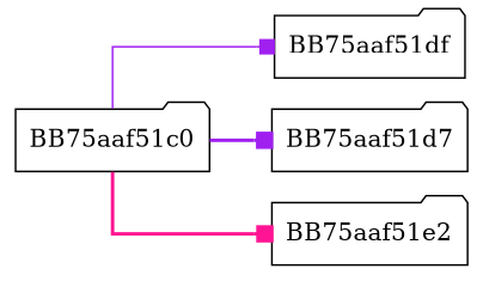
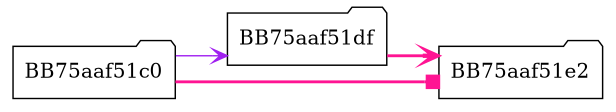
  digraph {
    rankdir=LR
    splines=ortho
    node [shape=folder]
    edge [arrowhead=vee color=purple style=bold]
    BB75aaf51c0
    BB75aaf51df
-   BB75aaf51d7
    BB75aaf51e2
-   BB75aaf51c0 -> BB75aaf51df [arrowhead=box style=solid]
-   BB75aaf51c0 -> BB75aaf51d7 [arrowhead=box]
+   BB75aaf51c0 -> BB75aaf51df [style=solid]
    BB75aaf51c0 -> BB75aaf51e2 [arrowhead=box color=deeppink]
+   BB75aaf51df -> BB75aaf51e2 [color=deeppink]
  }
